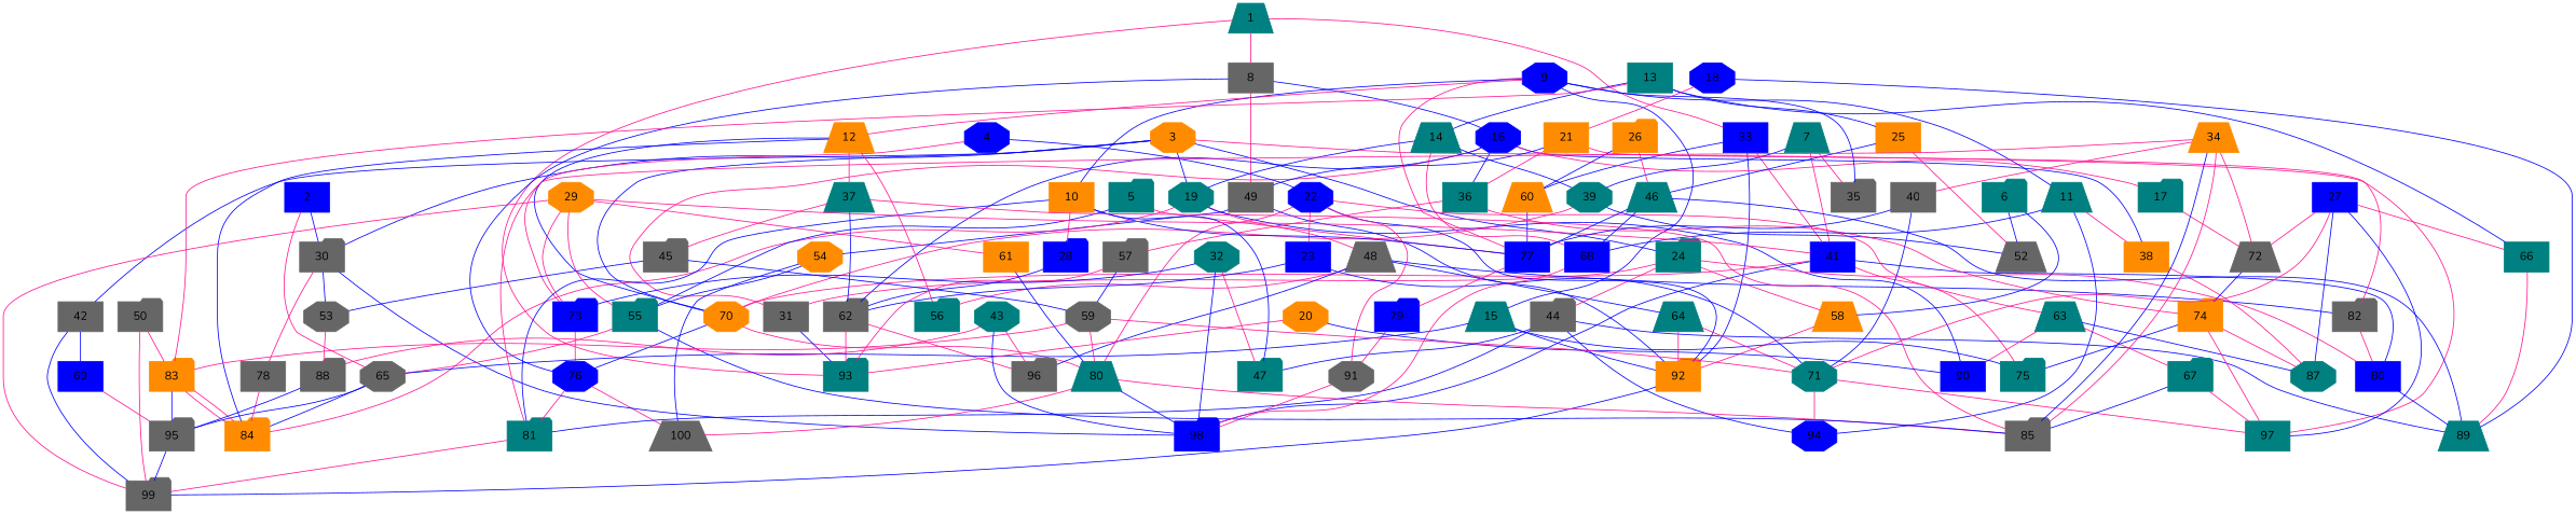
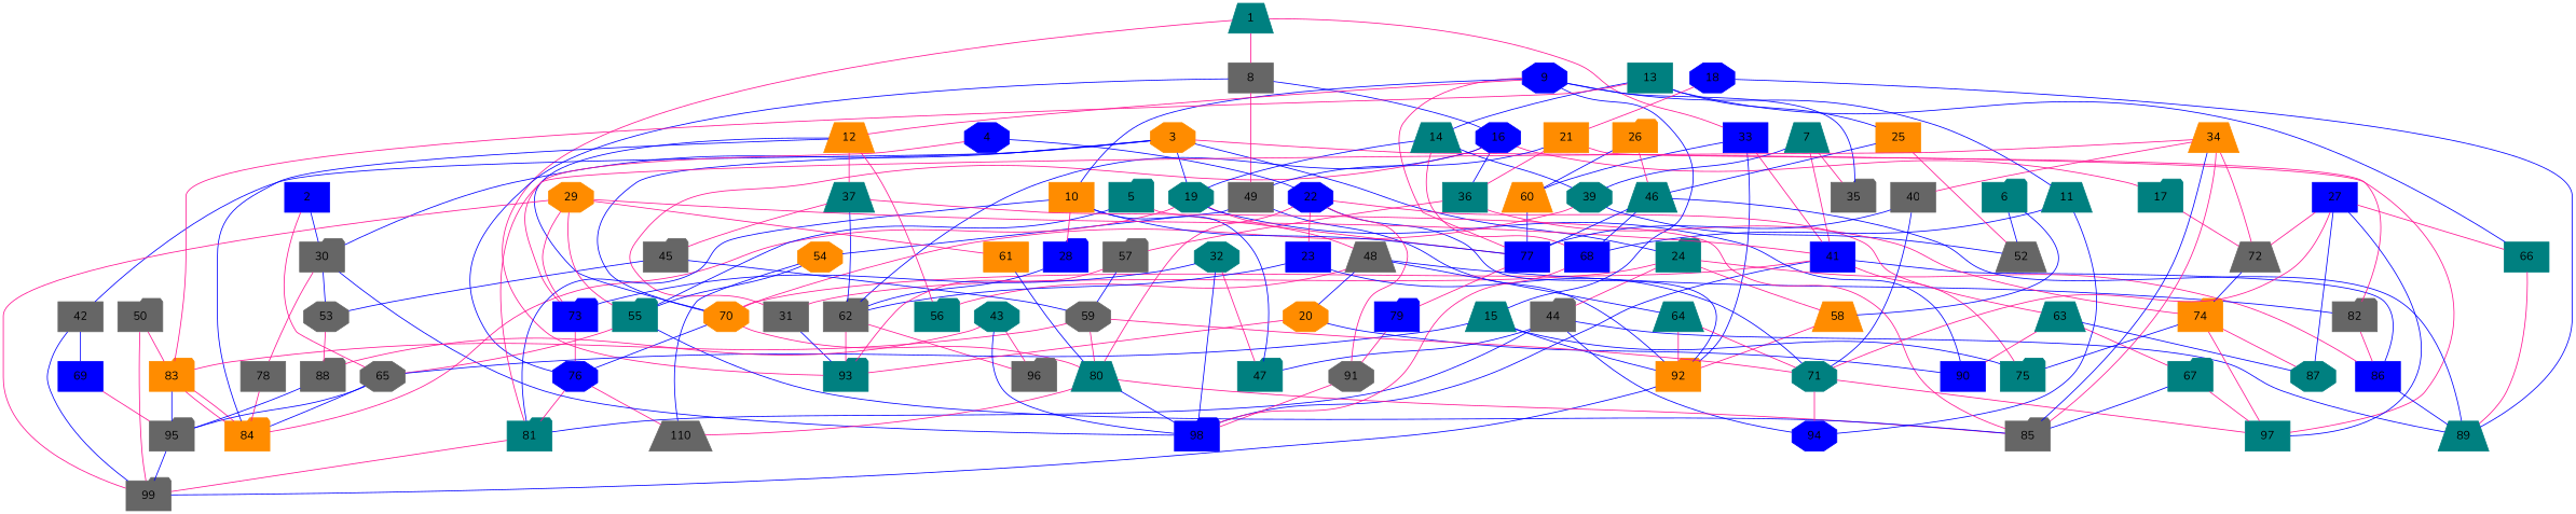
  graph {
    fontname=Nunito
    node [color=teal fontname=Nunito shape=folder style=filled]
    edge [color=deeppink fontname=Nunito]
    1 [shape=trapezium]
    8 [color=gray40 shape=box]
    33 [color=blue shape=box]
    93
    16 [color=blue shape=octagon]
    49 [color=gray40 shape=box]
    76 [color=blue shape=octagon]
    41 [color=blue shape=box]
    92 [color=darkorange]
    60 [color=darkorange shape=trapezium]
    2 [color=blue shape=box]
    30 [color=gray40]
    65 [color=gray40 shape=octagon]
    53 [color=gray40 shape=octagon]
    78 [color=gray40 shape=box]
    98 [color=blue]
    84 [color=darkorange]
    95 [color=gray40]
    3 [color=darkorange shape=octagon]
    19 [shape=octagon]
    24
    42 [color=gray40 shape=box]
    70 [color=darkorange shape=octagon]
    97 [shape=box]
    48 [color=gray40 shape=trapezium]
    90 [color=blue shape=box]
    58 [color=darkorange shape=trapezium]
    31 [color=gray40 shape=box]
    44 [color=gray40]
    86 [color=blue shape=box]
    99 [color=gray40]
    69 [color=blue shape=box]
    80 [shape=trapezium]
    4 [color=blue shape=octagon]
    22 [color=blue shape=octagon]
    73 [color=blue]
    23 [color=blue shape=box]
    63 [shape=trapezium]
    91 [color=gray40 shape=octagon]
    5
    55
    77 [color=blue shape=box]
    85 [color=gray40]
    79 [color=blue]
    52 [color=gray40 shape=trapezium]
    6
    7 [shape=trapezium]
    35 [color=gray40]
    39 [shape=octagon]
    75
-   38 [color=darkorange shape=box]
    17
    36 [shape=box]
    62 [color=gray40]
    54 [color=darkorange shape=octagon]
    81
-   100 [color=gray40 shape=trapezium]
+   100 [color=gray40 shape=trapezium label=110]
    9 [color=blue shape=octagon]
    10 [color=darkorange shape=box]
    11 [shape=trapezium]
    12 [color=darkorange shape=trapezium]
    15 [shape=trapezium]
    28 [color=blue]
    47
    68 [color=blue shape=box]
    94 [color=blue shape=octagon]
    37 [shape=trapezium]
    56
    87 [shape=octagon]
    45 [color=gray40]
    13 [shape=box]
    14 [shape=trapezium]
    25 [color=darkorange shape=box]
    66 [shape=box]
    83 [color=darkorange]
    46 [shape=trapezium]
    89 [shape=trapezium]
    72 [color=gray40 shape=trapezium]
    57 [color=gray40]
    74 [color=darkorange]
    96 [color=gray40]
    18 [color=blue shape=octagon]
    21 [color=darkorange shape=box]
    82 [color=gray40]
    64 [shape=trapezium]
    20 [color=darkorange shape=octagon]
    71 [shape=octagon]
    67
    59 [color=gray40 shape=octagon]
    26 [color=darkorange]
    27 [color=blue shape=box]
    29 [color=darkorange shape=octagon]
    61 [color=darkorange shape=box]
    88 [color=gray40]
    32 [shape=octagon]
    34 [color=darkorange shape=trapezium]
    40 [color=gray40 shape=box]
    43 [shape=octagon]
    50 [color=gray40]
    1 -- 8
    1 -- 33
    1 -- 93
    8 -- 16 [color=blue]
    8 -- 49
    8 -- 76 [color=blue]
    33 -- 41
    33 -- 92 [color=blue]
    33 -- 60 [color=blue]
    16 -- 31
-   16 -- 38 [color=blue]
    16 -- 17
    16 -- 36 [color=blue]
    16 -- 62 [color=blue]
    49 -- 92 [color=blue]
    49 -- 54 [color=blue]
    76 -- 81
    76 -- 100
    41 -- 98 [color=blue]
    41 -- 70
    41 -- 86 [color=blue]
    41 -- 75
    92 -- 99 [color=blue]
    60 -- 77 [color=blue]
    2 -- 30 [color=blue]
    2 -- 65
    30 -- 53 [color=blue]
    30 -- 78
    30 -- 98 [color=blue]
    65 -- 84 [color=blue]
    65 -- 95 [color=blue]
    53 -- 88
    78 -- 84
    95 -- 99 [color=blue]
    3 -- 30 [color=blue]
    3 -- 19 [color=blue]
    3 -- 24 [color=blue]
    3 -- 42 [color=blue]
    3 -- 70 [color=blue]
    3 -- 97
    19 -- 84
    19 -- 48
    19 -- 90 [color=blue]
    24 -- 58
    24 -- 31
    24 -- 44
    24 -- 86
    42 -- 99 [color=blue]
    42 -- 69 [color=blue]
    70 -- 76 [color=blue]
    70 -- 80
    48 -- 56
-   48 -- 96 [color=blue]
+   48 -- 20 [color=blue]
    48 -- 82 [color=blue]
    48 -- 64 [color=blue]
    58 -- 92
    31 -- 93 [color=blue]
    44 -- 81 [color=blue]
    44 -- 47 [color=blue]
    44 -- 94 [color=blue]
    44 -- 89 [color=blue]
    86 -- 89 [color=blue]
    69 -- 95
    80 -- 98 [color=blue]
    80 -- 85
    80 -- 100
    4 -- 22 [color=blue]
    4 -- 73
    22 -- 92 [color=blue]
    22 -- 80
    22 -- 23
    22 -- 63
    22 -- 91
    73 -- 76
    23 -- 62 [color=blue]
    23 -- 71 [color=blue]
    63 -- 90
    63 -- 87 [color=blue]
    63 -- 67
    91 -- 98
    5 -- 55 [color=blue]
    5 -- 77
    55 -- 65
    55 -- 85 [color=blue]
    77 -- 79
    79 -- 91
    6 -- 58 [color=blue]
    6 -- 52 [color=blue]
    7 -- 41
    7 -- 35
    7 -- 39 [color=blue]
    39 -- 70
    39 -- 52 [color=blue]
-   38 -- 87
    17 -- 72
    36 -- 57
    36 -- 74
    62 -- 93
    62 -- 96
    54 -- 55 [color=blue]
    54 -- 100 [color=blue]
    81 -- 99
    9 -- 77
    9 -- 35 [color=blue]
    9 -- 10 [color=blue]
    9 -- 11 [color=blue]
    9 -- 12
    9 -- 15 [color=blue]
    10 -- 77 [color=blue]
    10 -- 81 [color=blue]
    10 -- 28
    10 -- 47 [color=blue]
-   11 -- 38
    11 -- 68 [color=blue]
    11 -- 94 [color=blue]
    12 -- 84 [color=blue]
    12 -- 70 [color=blue]
    12 -- 37
    12 -- 56
    15 -- 92 [color=blue]
    15 -- 65 [color=blue]
    15 -- 75 [color=blue]
    28 -- 62 [color=blue]
    68 -- 98
    37 -- 85
    37 -- 62 [color=blue]
    37 -- 45
    45 -- 53 [color=blue]
    45 -- 59 [color=blue]
    13 -- 14 [color=blue]
    13 -- 25 [color=blue]
    13 -- 66 [color=blue]
    13 -- 83
    14 -- 19 [color=blue]
    14 -- 39 [color=blue]
    14 -- 68
    25 -- 52
    25 -- 46 [color=blue]
    66 -- 89
    83 -- 84
    83 -- 84
    83 -- 95 [color=blue]
    46 -- 77 [color=blue]
    46 -- 68 [color=blue]
    46 -- 89 [color=blue]
    72 -- 74 [color=blue]
    57 -- 93
    57 -- 59 [color=blue]
    74 -- 97
    74 -- 75 [color=blue]
    74 -- 87
    18 -- 89 [color=blue]
    18 -- 21
    21 -- 49 [color=blue]
    21 -- 36
    21 -- 82
    82 -- 86
    64 -- 92
    64 -- 71
    20 -- 93
    20 -- 90 [color=blue]
    71 -- 97
    71 -- 94
    67 -- 97
    67 -- 85 [color=blue]
    59 -- 80
    59 -- 83
    59 -- 71
    26 -- 60 [color=blue]
    26 -- 46
    27 -- 97 [color=blue]
    27 -- 87 [color=blue]
    27 -- 66
    27 -- 72
    27 -- 71
    29 -- 41
    29 -- 99
    29 -- 73
    29 -- 55
    29 -- 61
    61 -- 80 [color=blue]
    88 -- 95 [color=blue]
    32 -- 98 [color=blue]
    32 -- 73 [color=blue]
    32 -- 47
    34 -- 85 [color=blue]
    34 -- 85
    34 -- 81
    34 -- 72
    34 -- 40
    40 -- 77 [color=blue]
    40 -- 71 [color=blue]
    43 -- 98 [color=blue]
    43 -- 96
    43 -- 88
    50 -- 99
    50 -- 83
  }
